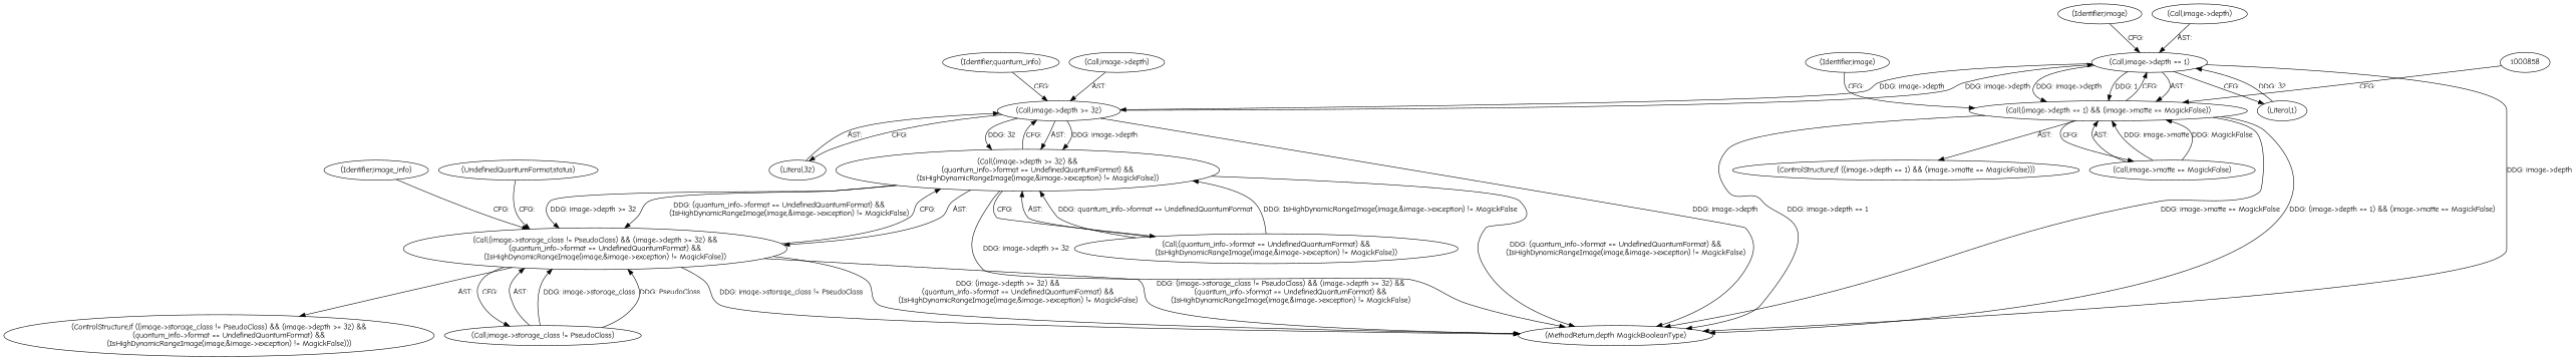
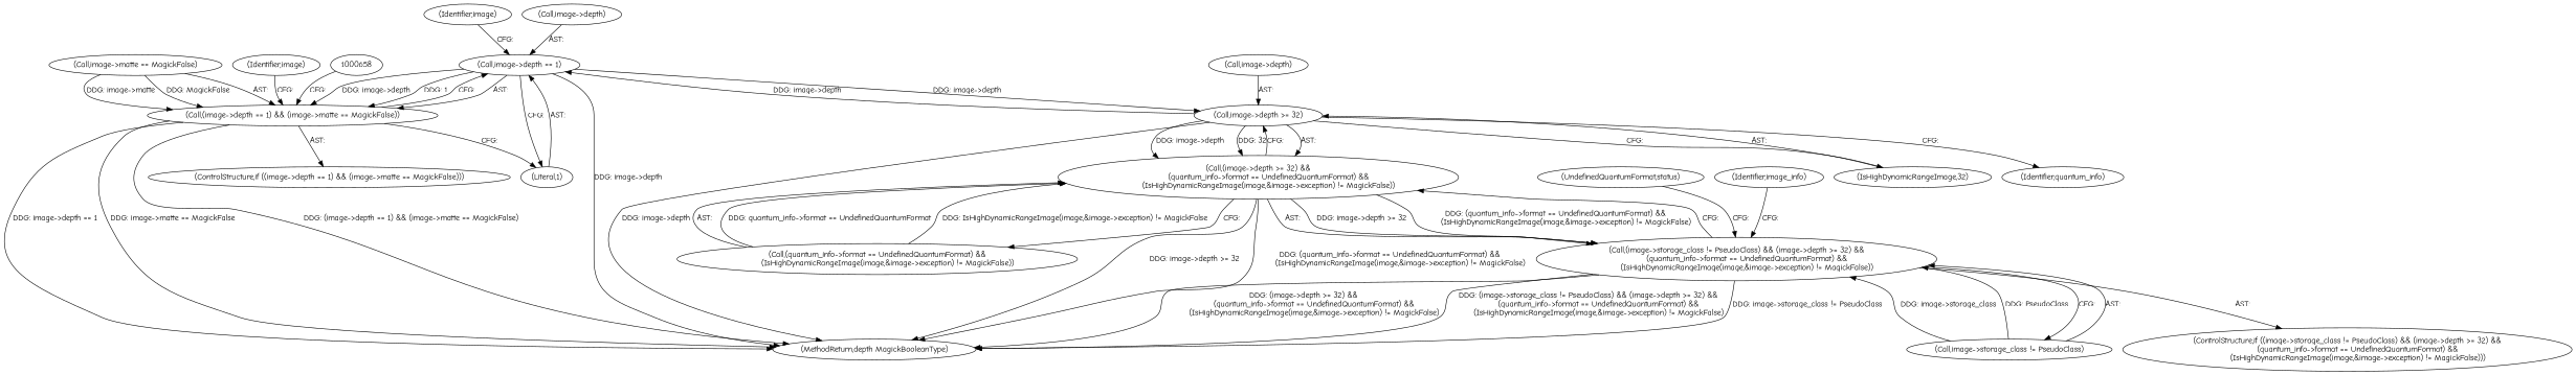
  digraph {
    fontname="Comic Neue"
    node [fontname="Comic Neue"]
    edge [fontname="Comic Neue"]
    n1 [label="(Call,image->depth == 1)"]
    n2 [label="(Call,image->depth >= 32)"]
    n3 [label="(Call,(image->depth == 1) && (image->matte == MagickFalse))"]
    n4 [label="(MethodReturn,depth MagickBooleanType)"]
    n5 [label="(Literal,1)"]
    n6 [label="(Call,(image->depth >= 32) &&\n        (quantum_info->format == UndefinedQuantumFormat) &&\n        (IsHighDynamicRangeImage(image,&image->exception) != MagickFalse))"]
-   n7 [label="(Literal,32)"]
+   n7 [label="(IsHighDynamicRangeImage,32)"]
    n8 [label="(ControlStructure,if ((image->depth == 1) && (image->matte == MagickFalse)))"]
    n9 [label="(Call,image->matte == MagickFalse)"]
    n10 [label="(Call,(image->storage_class != PseudoClass) && (image->depth >= 32) &&\n        (quantum_info->format == UndefinedQuantumFormat) &&\n        (IsHighDynamicRangeImage(image,&image->exception) != MagickFalse))"]
    n11 [label="(Call,(quantum_info->format == UndefinedQuantumFormat) &&\n        (IsHighDynamicRangeImage(image,&image->exception) != MagickFalse))"]
    n12 [label="(ControlStructure,if ((image->storage_class != PseudoClass) && (image->depth >= 32) &&\n        (quantum_info->format == UndefinedQuantumFormat) &&\n        (IsHighDynamicRangeImage(image,&image->exception) != MagickFalse)))"]
    n13 [label="(Call,image->storage_class != PseudoClass)"]
    n14 [label="(Identifier,quantum_info)"]
    n15 [label="(Call,image->depth)"]
    n16 [label="(Identifier,image)"]
    n17 [label="(Identifier,image_info)"]
    n18 [label="(Identifier,image)"]
    n19 [label="(Call,image->depth)"]
    n20 [label="(UndefinedQuantumFormat,status)"]
-   1000858
+   1000858 [label=1000658]
    n1 -> n2 [label="DDG: image->depth"]
    n1 -> n3 [label="AST: "]
    n1 -> n3 [label="DDG: image->depth"]
    n1 -> n3 [label="DDG: 1"]
    n1 -> n4 [label="DDG: image->depth"]
    n1 -> n5 [label="CFG: "]
    n2 -> n1 [label="DDG: image->depth"]
    n2 -> n4 [label="DDG: image->depth"]
    n2 -> n6 [label="AST: "]
    n2 -> n6 [label="DDG: image->depth"]
    n2 -> n6 [label="DDG: 32"]
    n2 -> n7 [label="CFG: "]
    n3 -> n1 [label="CFG: "]
    n3 -> n4 [label="DDG: image->depth == 1"]
    n3 -> n4 [label="DDG: image->matte == MagickFalse"]
    n3 -> n4 [label="DDG: (image->depth == 1) && (image->matte == MagickFalse)"]
    n3 -> n8 [label="AST: "]
-   n3 -> n9 [label="CFG: "]
-   n5 -> n1 [label="DDG: 32"]
+   n3 -> n5 [label="CFG: "]
+   n5 -> n1 [label="AST: "]
    n6 -> n2 [label="CFG: "]
    n6 -> n4 [label="DDG: image->depth >= 32"]
    n6 -> n4 [label="DDG: (quantum_info->format == UndefinedQuantumFormat) &&\n        (IsHighDynamicRangeImage(image,&image->exception) != MagickFalse)"]
    n6 -> n10 [label="AST: "]
    n6 -> n10 [label="DDG: image->depth >= 32"]
    n6 -> n10 [label="DDG: (quantum_info->format == UndefinedQuantumFormat) &&\n        (IsHighDynamicRangeImage(image,&image->exception) != MagickFalse)"]
    n6 -> n11 [label="CFG: "]
    n7 -> n2 [label="AST: "]
    n9 -> n3 [label="AST: "]
    n9 -> n3 [label="DDG: image->matte"]
    n9 -> n3 [label="DDG: MagickFalse"]
    n10 -> n4 [label="DDG: (image->depth >= 32) &&\n        (quantum_info->format == UndefinedQuantumFormat) &&\n        (IsHighDynamicRangeImage(image,&image->exception) != MagickFalse)"]
    n10 -> n4 [label="DDG: (image->storage_class != PseudoClass) && (image->depth >= 32) &&\n        (quantum_info->format == UndefinedQuantumFormat) &&\n        (IsHighDynamicRangeImage(image,&image->exception) != MagickFalse)"]
    n10 -> n4 [label="DDG: image->storage_class != PseudoClass"]
    n10 -> n6 [label="CFG: "]
    n10 -> n12 [label="AST: "]
    n10 -> n13 [label="CFG: "]
    n11 -> n6 [label="AST: "]
    n11 -> n6 [label="DDG: quantum_info->format == UndefinedQuantumFormat"]
    n11 -> n6 [label="DDG: IsHighDynamicRangeImage(image,&image->exception) != MagickFalse"]
    n13 -> n10 [label="AST: "]
    n13 -> n10 [label="DDG: image->storage_class"]
    n13 -> n10 [label="DDG: PseudoClass"]
-   n14 -> n2 [label="CFG: "]
+   n2 -> n14 [label="CFG: "]
    n15 -> n2 [label="AST: "]
    n16 -> n3 [label="CFG: "]
    n17 -> n10 [label="CFG: "]
    n18 -> n1 [label="CFG: "]
    n19 -> n1 [label="AST: "]
    n20 -> n10 [label="CFG: "]
    1000858 -> n3 [label="CFG: "]
  }
